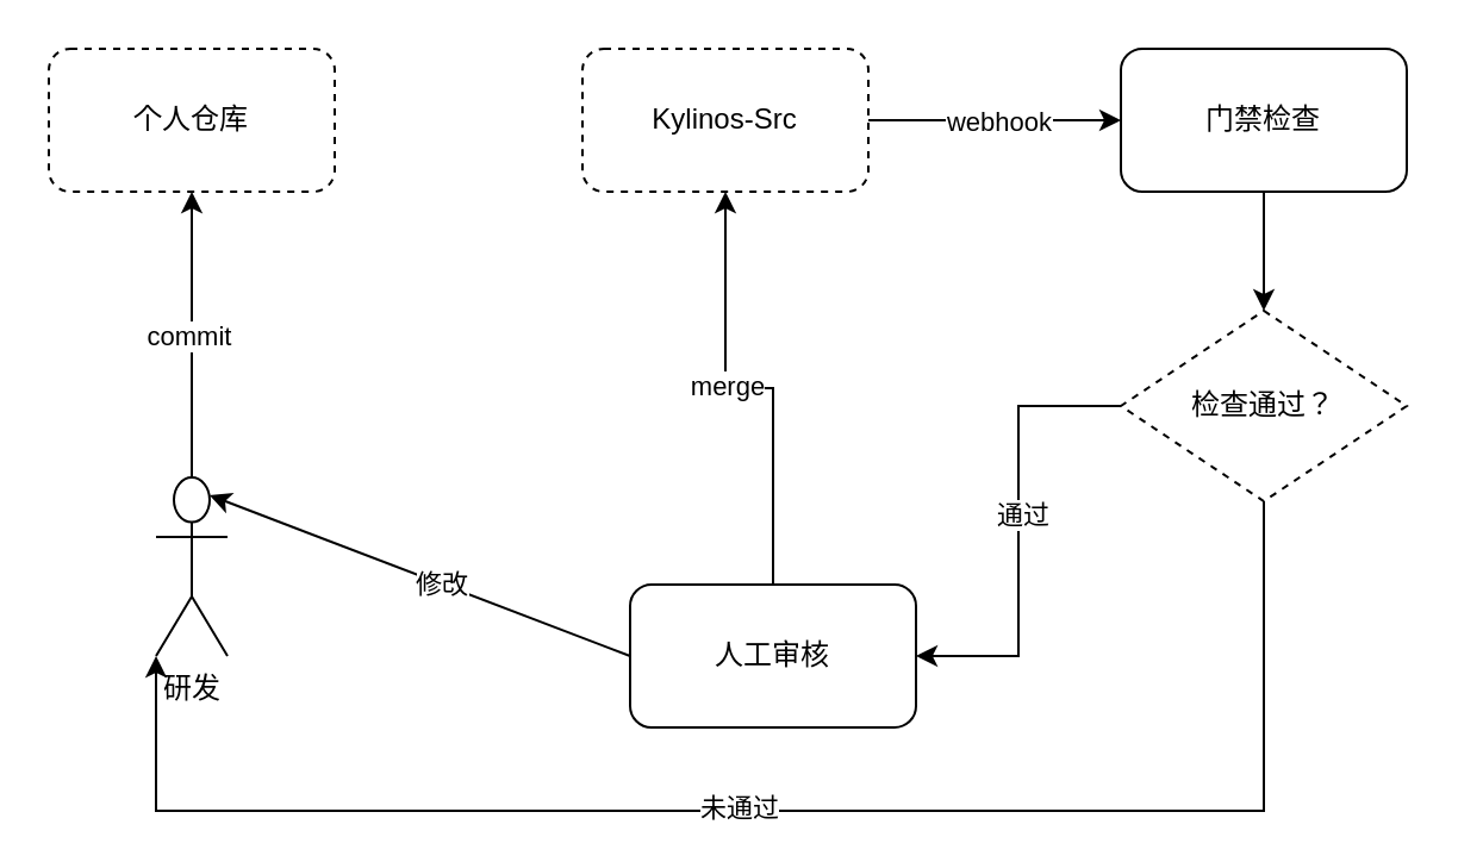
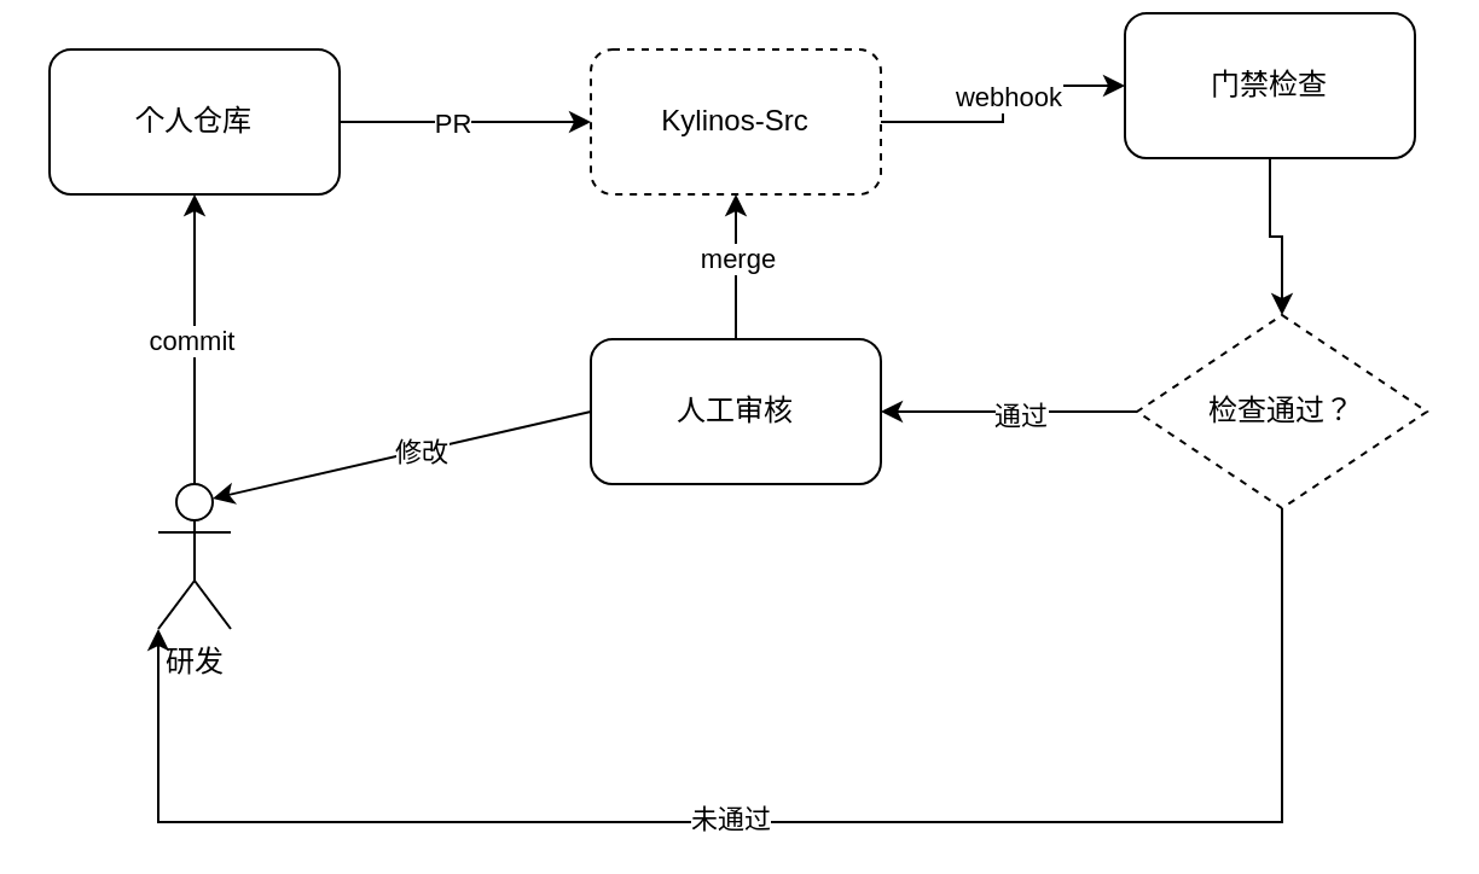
  <mxCell id="0" />
  <mxCell id="1" parent="0" />
  <mxCell id="2" style="edgeStyle=orthogonalEdgeStyle;rounded=0;orthogonalLoop=1;jettySize=auto;html=1;exitX=1;exitY=0.5;exitDx=0;exitDy=0;entryX=0;entryY=0.5;entryDx=0;entryDy=0;" edge="1" parent="1" source="4" target="12"><mxGeometry relative="1" as="geometry" /></mxCell>
  <mxCell id="3" value="webhook" style="edgeLabel;html=1;align=center;verticalAlign=middle;resizable=0;points=[];" vertex="1" connectable="0" parent="2"><mxGeometry x="0.014" y="-2" relative="1" as="geometry"><mxPoint y="-2" as="offset" /></mxGeometry></mxCell>
  <mxCell id="4" value="Kylinos-Src" style="rounded=1;whiteSpace=wrap;html=1;dashed=1;" vertex="1" parent="1"><mxGeometry x="244" y="20" width="120" height="60" as="geometry" /></mxCell>
- <mxCell id="7" value="个人仓库" style="rounded=1;whiteSpace=wrap;html=1;dashed=1;" vertex="1" parent="1"><mxGeometry x="20" y="20" width="120" height="60" as="geometry" /></mxCell>
+ <mxCell id="5" style="edgeStyle=orthogonalEdgeStyle;rounded=0;orthogonalLoop=1;jettySize=auto;html=1;exitX=1;exitY=0.5;exitDx=0;exitDy=0;" edge="1" parent="1" source="7" target="4"><mxGeometry relative="1" as="geometry" /></mxCell>
+ <mxCell id="6" value="PR" style="edgeLabel;html=1;align=center;verticalAlign=middle;resizable=0;points=[];" vertex="1" connectable="0" parent="5"><mxGeometry x="-0.108" relative="1" as="geometry"><mxPoint as="offset" /></mxGeometry></mxCell>
+ <mxCell id="7" value="个人仓库" style="rounded=1;whiteSpace=wrap;html=1;" vertex="1" parent="1"><mxGeometry x="20" y="20" width="120" height="60" as="geometry" /></mxCell>
  <mxCell id="8" style="edgeStyle=orthogonalEdgeStyle;rounded=0;orthogonalLoop=1;jettySize=auto;html=1;exitX=0.5;exitY=0;exitDx=0;exitDy=0;exitPerimeter=0;entryX=0.5;entryY=1;entryDx=0;entryDy=0;" edge="1" parent="1" source="10" target="7"><mxGeometry relative="1" as="geometry" /></mxCell>
  <mxCell id="9" value="commit" style="edgeLabel;html=1;align=center;verticalAlign=middle;resizable=0;points=[];" vertex="1" connectable="0" parent="8"><mxGeometry x="0.004" y="2" relative="1" as="geometry"><mxPoint as="offset" /></mxGeometry></mxCell>
- <mxCell id="10" value="研发" style="shape=umlActor;verticalLabelPosition=bottom;verticalAlign=top;html=1;outlineConnect=0;" vertex="1" parent="1"><mxGeometry x="65" y="200" width="30" height="75" as="geometry" /></mxCell>
+ <mxCell id="10" value="研发" style="shape=umlActor;verticalLabelPosition=bottom;verticalAlign=top;html=1;outlineConnect=0;" vertex="1" parent="1"><mxGeometry x="65" y="200" width="30" height="60" as="geometry" /></mxCell>
  <mxCell id="11" style="edgeStyle=orthogonalEdgeStyle;rounded=0;orthogonalLoop=1;jettySize=auto;html=1;exitX=0.5;exitY=1;exitDx=0;exitDy=0;entryX=0.5;entryY=0;entryDx=0;entryDy=0;" edge="1" parent="1" source="12" target="15"><mxGeometry relative="1" as="geometry" /></mxCell>
- <mxCell id="12" value="门禁检查" style="rounded=1;whiteSpace=wrap;html=1;" vertex="1" parent="1"><mxGeometry x="470" y="20" width="120" height="60" as="geometry" /></mxCell>
+ <mxCell id="12" value="门禁检查" style="rounded=1;whiteSpace=wrap;html=1;" vertex="1" parent="1"><mxGeometry x="465" y="5" width="120" height="60" as="geometry" /></mxCell>
  <mxCell id="13" style="edgeStyle=orthogonalEdgeStyle;rounded=0;orthogonalLoop=1;jettySize=auto;html=1;exitX=0;exitY=0.5;exitDx=0;exitDy=0;entryX=1;entryY=0.5;entryDx=0;entryDy=0;" edge="1" parent="1" source="15" target="18"><mxGeometry relative="1" as="geometry" /></mxCell>
  <mxCell id="14" value="通过" style="edgeLabel;html=1;align=center;verticalAlign=middle;resizable=0;points=[];" vertex="1" connectable="0" parent="13"><mxGeometry x="-0.081" y="1" relative="1" as="geometry"><mxPoint as="offset" /></mxGeometry></mxCell>
  <mxCell id="15" value="检查通过？" style="rhombus;whiteSpace=wrap;html=1;dashed=1;" vertex="1" parent="1"><mxGeometry x="470" y="130" width="120" height="80" as="geometry" /></mxCell>
  <mxCell id="16" style="edgeStyle=orthogonalEdgeStyle;rounded=0;orthogonalLoop=1;jettySize=auto;html=1;exitX=0.5;exitY=0;exitDx=0;exitDy=0;entryX=0.5;entryY=1;entryDx=0;entryDy=0;" edge="1" parent="1" source="18" target="4"><mxGeometry relative="1" as="geometry" /></mxCell>
  <mxCell id="17" value="merge" style="edgeLabel;html=1;align=center;verticalAlign=middle;resizable=0;points=[];" vertex="1" connectable="0" parent="16"><mxGeometry x="0.123" y="-4" relative="1" as="geometry"><mxPoint x="-4" as="offset" /></mxGeometry></mxCell>
- <mxCell id="18" value="人工审核" style="rounded=1;whiteSpace=wrap;html=1;" vertex="1" parent="1"><mxGeometry x="264" y="245" width="120" height="60" as="geometry" /></mxCell>
+ <mxCell id="18" value="人工审核" style="rounded=1;whiteSpace=wrap;html=1;" vertex="1" parent="1"><mxGeometry x="244" y="140" width="120" height="60" as="geometry" /></mxCell>
  <mxCell id="19" style="rounded=0;orthogonalLoop=1;jettySize=auto;html=1;exitX=0;exitY=0.5;exitDx=0;exitDy=0;entryX=0.75;entryY=0.1;entryDx=0;entryDy=0;entryPerimeter=0;" edge="1" parent="1" source="18" target="10"><mxGeometry relative="1" as="geometry" /></mxCell>
  <mxCell id="20" value="修改" style="edgeLabel;html=1;align=center;verticalAlign=middle;resizable=0;points=[];" vertex="1" connectable="0" parent="19"><mxGeometry x="-0.102" relative="1" as="geometry"><mxPoint as="offset" /></mxGeometry></mxCell>
  <mxCell id="21" style="edgeStyle=orthogonalEdgeStyle;rounded=0;orthogonalLoop=1;jettySize=auto;html=1;exitX=0.5;exitY=1;exitDx=0;exitDy=0;entryX=0;entryY=1;entryDx=0;entryDy=0;entryPerimeter=0;" edge="1" parent="1" source="15" target="10"><mxGeometry relative="1" as="geometry"><Array as="points"><mxPoint x="530" y="340" /><mxPoint x="65" y="340" /></Array></mxGeometry></mxCell>
  <mxCell id="22" value="未通过" style="edgeLabel;html=1;align=center;verticalAlign=middle;resizable=0;points=[];" vertex="1" connectable="0" parent="21"><mxGeometry x="0.065" y="-2" relative="1" as="geometry"><mxPoint as="offset" /></mxGeometry></mxCell>
